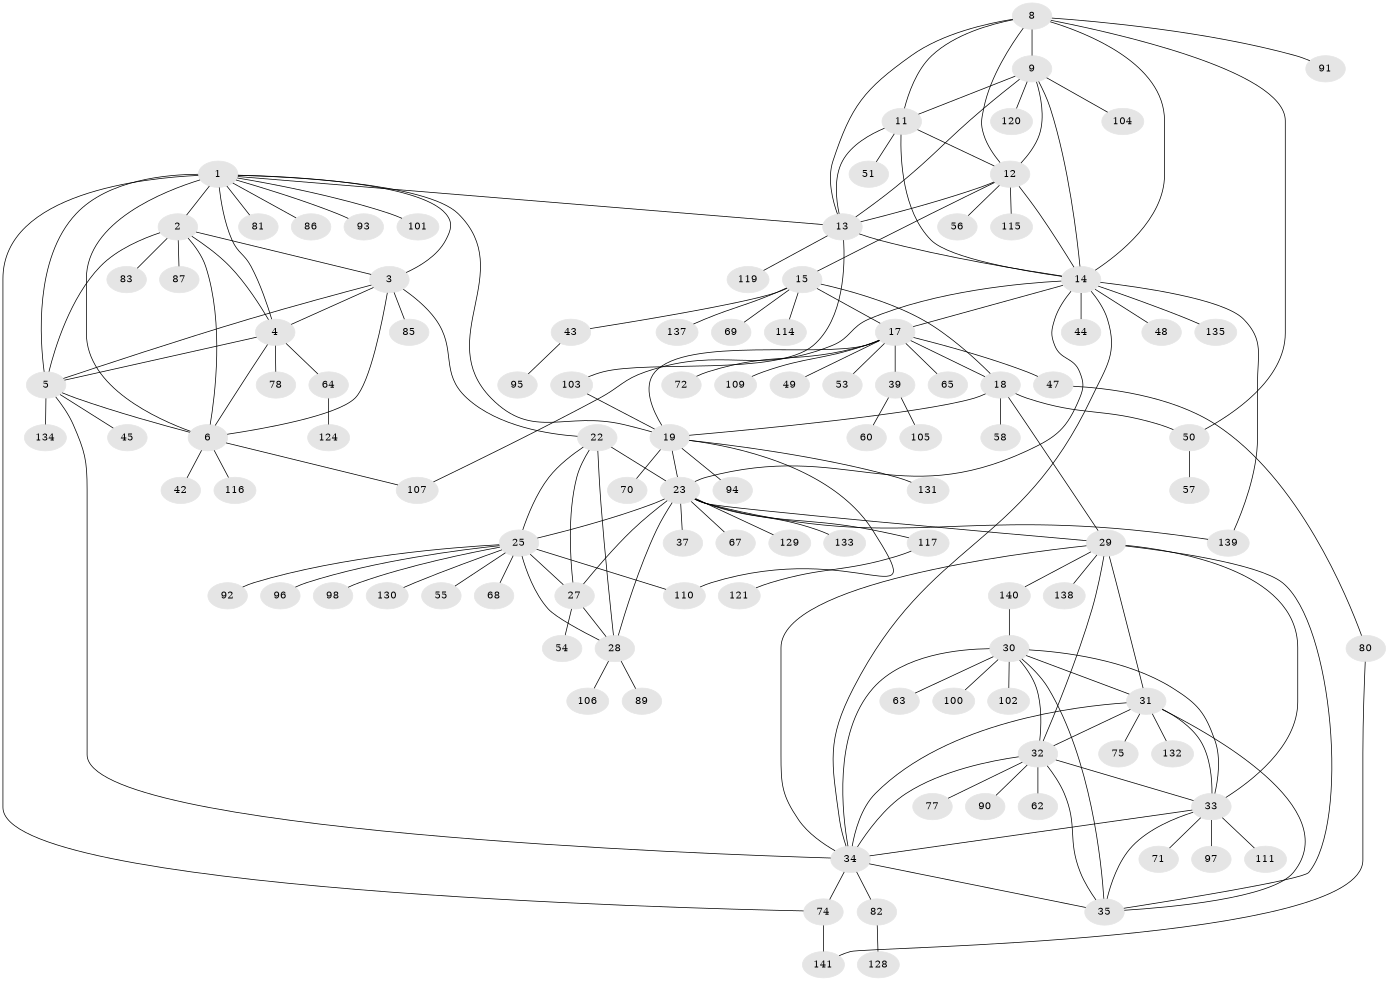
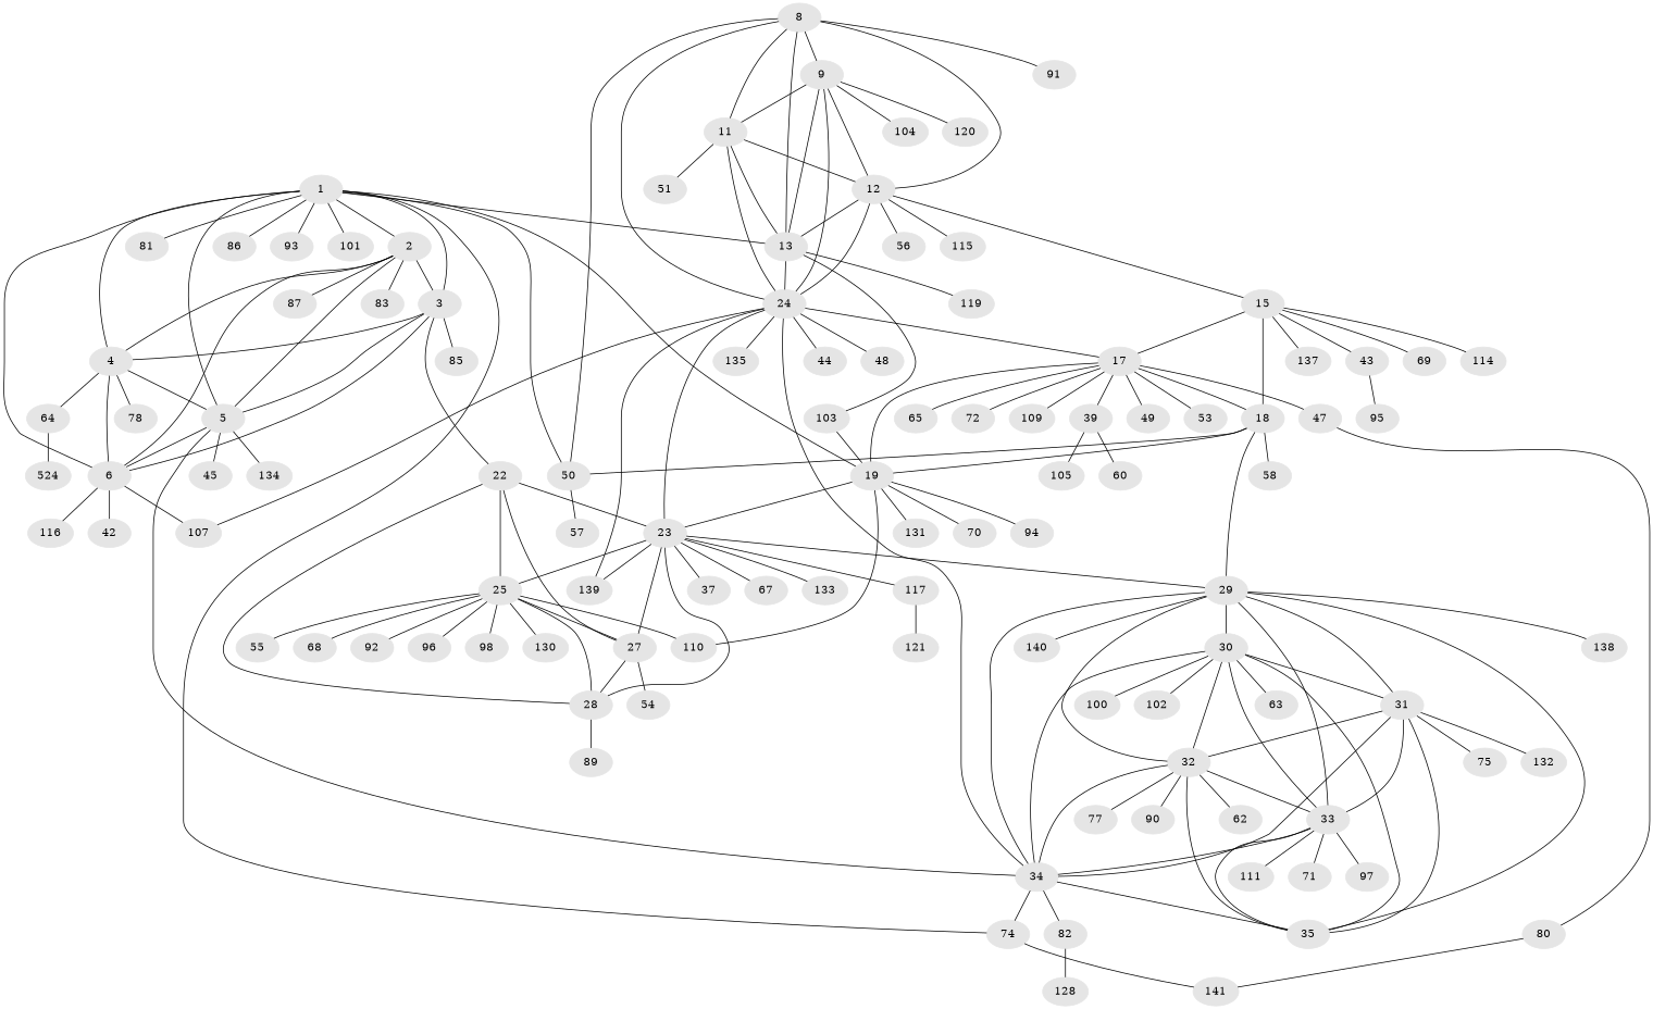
  graph {
    node [color=gray90 style=filled]
    1 [super="+7"]
    2 [super="+99"]
    3 [super="+41"]
    4 [super="+79"]
    5 [super="+123"]
    6 [super="+127"]
    13 [super="+125"]
    19 [super="+20"]
    50 [super="+118"]
    74
    81
    86 [super="+108"]
    93
    101
    83
    87
    22 [super="+126"]
    85
    64
    78
    34 [super="+84"]
    45
    134
    42
    107
    116
-   14 [super="+122"]
+   14 [super="+122" label=24]
    103
    119
    23 [super="+24"]
    70
    94
    110 [super="+136"]
    131
    57
    141
    25 [super="+26"]
    27
    28 [super="+73"]
-   124
+   124 [label=524]
    35
    82
    8 [super="+88"]
    9 [super="+10"]
    11 [super="+66"]
    12 [super="+40"]
    91
    104
    120
    51
    15 [super="+16"]
    56 [super="+76"]
    115
    17 [super="+113"]
    44
    48
    135
    139
    18 [super="+21"]
    43
    69
    114
    137
    39 [super="+52"]
    47
    49
    53 [super="+61"]
    65
    72 [super="+112"]
    109
    29 [super="+46"]
    37
    67
    117
-   129
    133
    58
    95
    60
    105
    80
    30 [super="+59"]
    31 [super="+36"]
    32
    33 [super="+38"]
    138
    140
    55
    68
    92
    96
    98
    130
    54
    89
-   106
    121
    63
    100
    102
    75
    132
    62
    77
    90
    71
    97
    111
    128
    1 -- 2 [weight=2]
    1 -- 3 [weight=2]
    1 -- 4 [weight=2]
    1 -- 5 [weight=2]
    1 -- 6 [weight=2]
    1 -- 13
    1 -- 19
+   1 -- 50
    1 -- 74
    1 -- 81
    1 -- 86
    1 -- 93
    1 -- 101
    2 -- 3
    2 -- 4
    2 -- 5
    2 -- 6
    2 -- 83
    2 -- 87
    3 -- 4
    3 -- 5
    3 -- 6
    3 -- 22
    3 -- 85
    4 -- 5
    4 -- 6
    4 -- 64
    4 -- 78
    5 -- 6
    5 -- 34
    5 -- 45
    5 -- 134
    6 -- 42
    6 -- 107
    6 -- 116
    13 -- 14
    13 -- 103
    13 -- 119
    19 -- 23
    19 -- 70
    19 -- 94
    19 -- 110
    19 -- 131
    50 -- 57
    74 -- 141
    22 -- 23 [weight=2]
    22 -- 25 [weight=2]
    22 -- 27
    22 -- 28
    64 -- 124
    34 -- 74
    34 -- 35
    34 -- 82
    14 -- 34
    14 -- 107
    14 -- 23
    14 -- 17
    14 -- 44
    14 -- 48
    14 -- 135
    14 -- 139
    103 -- 19 [weight=4]
    23 -- 25 [weight=4]
    23 -- 27 [weight=2]
    23 -- 28 [weight=2]
    23 -- 139
    23 -- 29
    23 -- 37
    23 -- 67
    23 -- 117
-   23 -- 129
    23 -- 133
    25 -- 110
    25 -- 27 [weight=2]
    25 -- 28 [weight=2]
    25 -- 55
    25 -- 68
    25 -- 92
    25 -- 96
    25 -- 98
    25 -- 130
    27 -- 28
    27 -- 54
    28 -- 89
-   28 -- 106
    82 -- 128
    8 -- 13
    8 -- 50
    8 -- 14
    8 -- 9 [weight=2]
    8 -- 11
    8 -- 12
    8 -- 91
    9 -- 13 [weight=2]
    9 -- 14 [weight=2]
    9 -- 11 [weight=2]
    9 -- 12 [weight=2]
    9 -- 104
    9 -- 120
    11 -- 13
    11 -- 14
    11 -- 12
    11 -- 51
    12 -- 13
    12 -- 14
    12 -- 15
    12 -- 56
    12 -- 115
    15 -- 17 [weight=2]
    15 -- 18 [weight=4]
    15 -- 43
    15 -- 69
    15 -- 114
    15 -- 137
    17 -- 19 [weight=2]
    17 -- 18 [weight=2]
    17 -- 39
    17 -- 47
    17 -- 49
    17 -- 53
    17 -- 65
    17 -- 72
    17 -- 109
    18 -- 19 [weight=4]
    18 -- 50
    18 -- 29
    18 -- 58
    43 -- 95
    39 -- 60
    39 -- 105
    47 -- 80
    29 -- 34
    29 -- 35
-   140 -- 30
+   29 -- 30
    29 -- 31
    29 -- 32
    29 -- 33
    29 -- 138
    29 -- 140
    117 -- 121
    80 -- 141
    30 -- 34
    30 -- 35
    30 -- 31
    30 -- 32
    30 -- 33
    30 -- 63
    30 -- 100
    30 -- 102
    31 -- 34
    31 -- 35
    31 -- 32
    31 -- 33
    31 -- 75
    31 -- 132
    32 -- 34
    32 -- 35
    32 -- 33
    32 -- 62
    32 -- 77
    32 -- 90
    33 -- 34
    33 -- 35
    33 -- 71
    33 -- 97
    33 -- 111
  }
